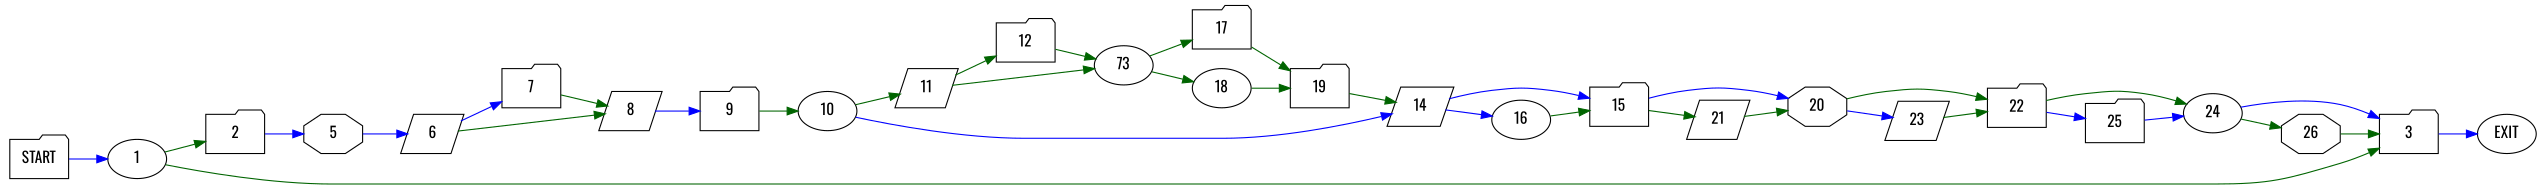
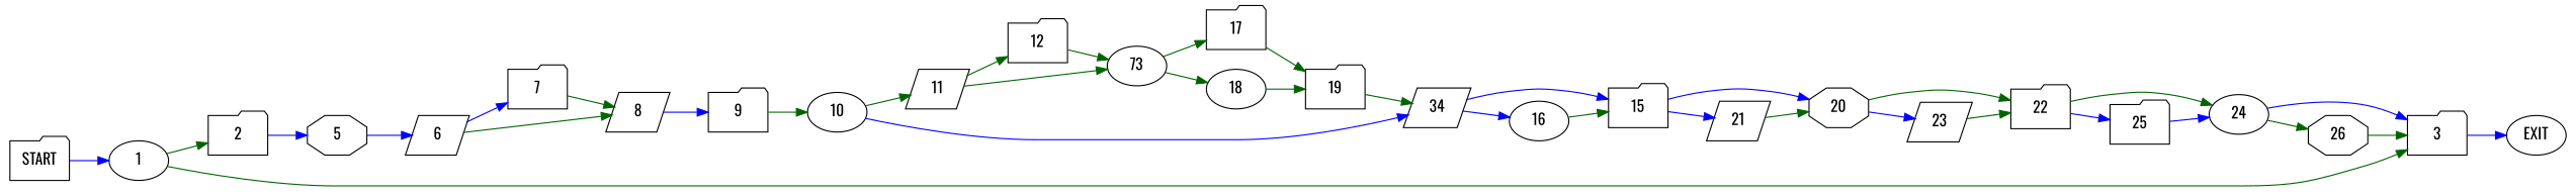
  digraph {
    fontname=Oswald
    rankdir=LR
    node [fontname=Oswald shape=folder]
    edge [color=darkgreen fontname=Oswald]
    n1 [label=START]
    1 [shape=ellipse]
    2
    3
    n5 [label=EXIT shape=ellipse]
    5 [shape=octagon]
    6 [shape=parallelogram]
    7
    8 [shape=parallelogram]
    9
    10 [shape=ellipse]
    11 [shape=parallelogram]
-   14 [shape=parallelogram]
+   14 [shape=parallelogram label=34]
    12
    n15 [label=73 shape=ellipse]
    15
    16 [shape=ellipse]
    17
    18 [shape=ellipse]
    19
    20 [shape=octagon]
    21 [shape=parallelogram]
    22
    23 [shape=parallelogram]
    24 [shape=ellipse]
    25
    26 [shape=octagon]
    n1 -> 1 [color=blue]
    1 -> 2
    1 -> 3
    2 -> 5 [color=blue]
    3 -> n5 [color=blue]
    5 -> 6 [color=blue]
    6 -> 7 [color=blue]
    6 -> 8
    7 -> 8
    8 -> 9 [color=blue]
    9 -> 10
    10 -> 11
    10 -> 14 [color=blue]
    11 -> 12
    11 -> n15
    14 -> 15 [color=blue]
    14 -> 16 [color=blue]
    12 -> n15
    n15 -> 17
    n15 -> 18
    15 -> 20 [color=blue]
-   15 -> 21
+   15 -> 21 [color=blue]
    16 -> 15
    17 -> 19
    18 -> 19
    19 -> 14
    20 -> 22
    20 -> 23 [color=blue]
    21 -> 20
    22 -> 24
    22 -> 25 [color=blue]
    23 -> 22
    24 -> 3 [color=blue]
    24 -> 26
    25 -> 24 [color=blue]
    26 -> 3
  }
